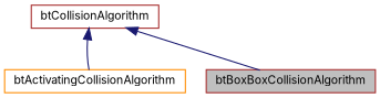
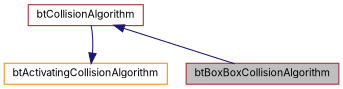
  digraph {
    fontname=Inter
    node [color=brown fontname=Inter fontsize=10 shape=record]
    edge [color=midnightblue dir=back fontname=Inter fontsize=10 labelfontname=FreeSans labelfontsize=10 style=solid]
    n1 [fillcolor=grey75 fontcolor=black height=0.2 label=btBoxBoxCollisionAlgorithm style=filled width=0.4]
    n2 [color=darkorange height=0.2 label=btActivatingCollisionAlgorithm width=0.4]
    n3 [height=0.2 label=btCollisionAlgorithm width=0.4]
    n3 -> n1
-   n3 -> n2
+   n2 -> n3
  }
